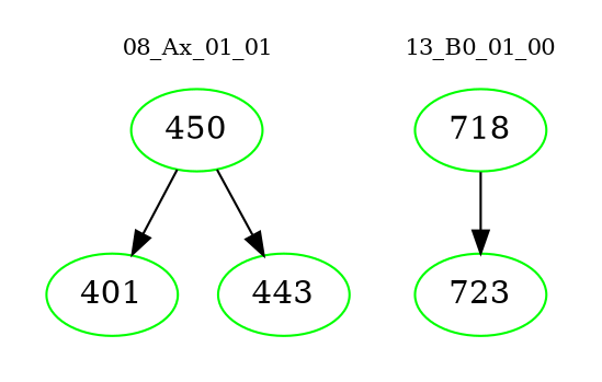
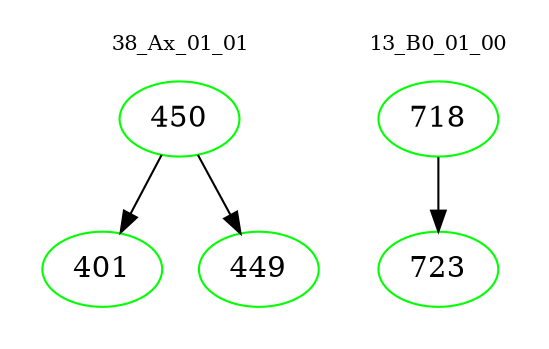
  digraph {
    node [color=green]
    edge [color=black]
    n1 [label=450]
    n2 [label=401]
-   n3 [label=443]
+   n3 [label=449]
    n4 [label=718]
    n5 [label=723]
    subgraph cluster_1 {
      color=white
      fontsize=10
-     label="08_Ax_01_01"
+     label="38_Ax_01_01"
      n1
      n2
      n3
    }
    subgraph cluster_2 {
      color=white
      fontsize=10
      label="13_B0_01_00"
      n4
      n5
    }
    n1 -> n2
    n1 -> n3
    n4 -> n5
  }
